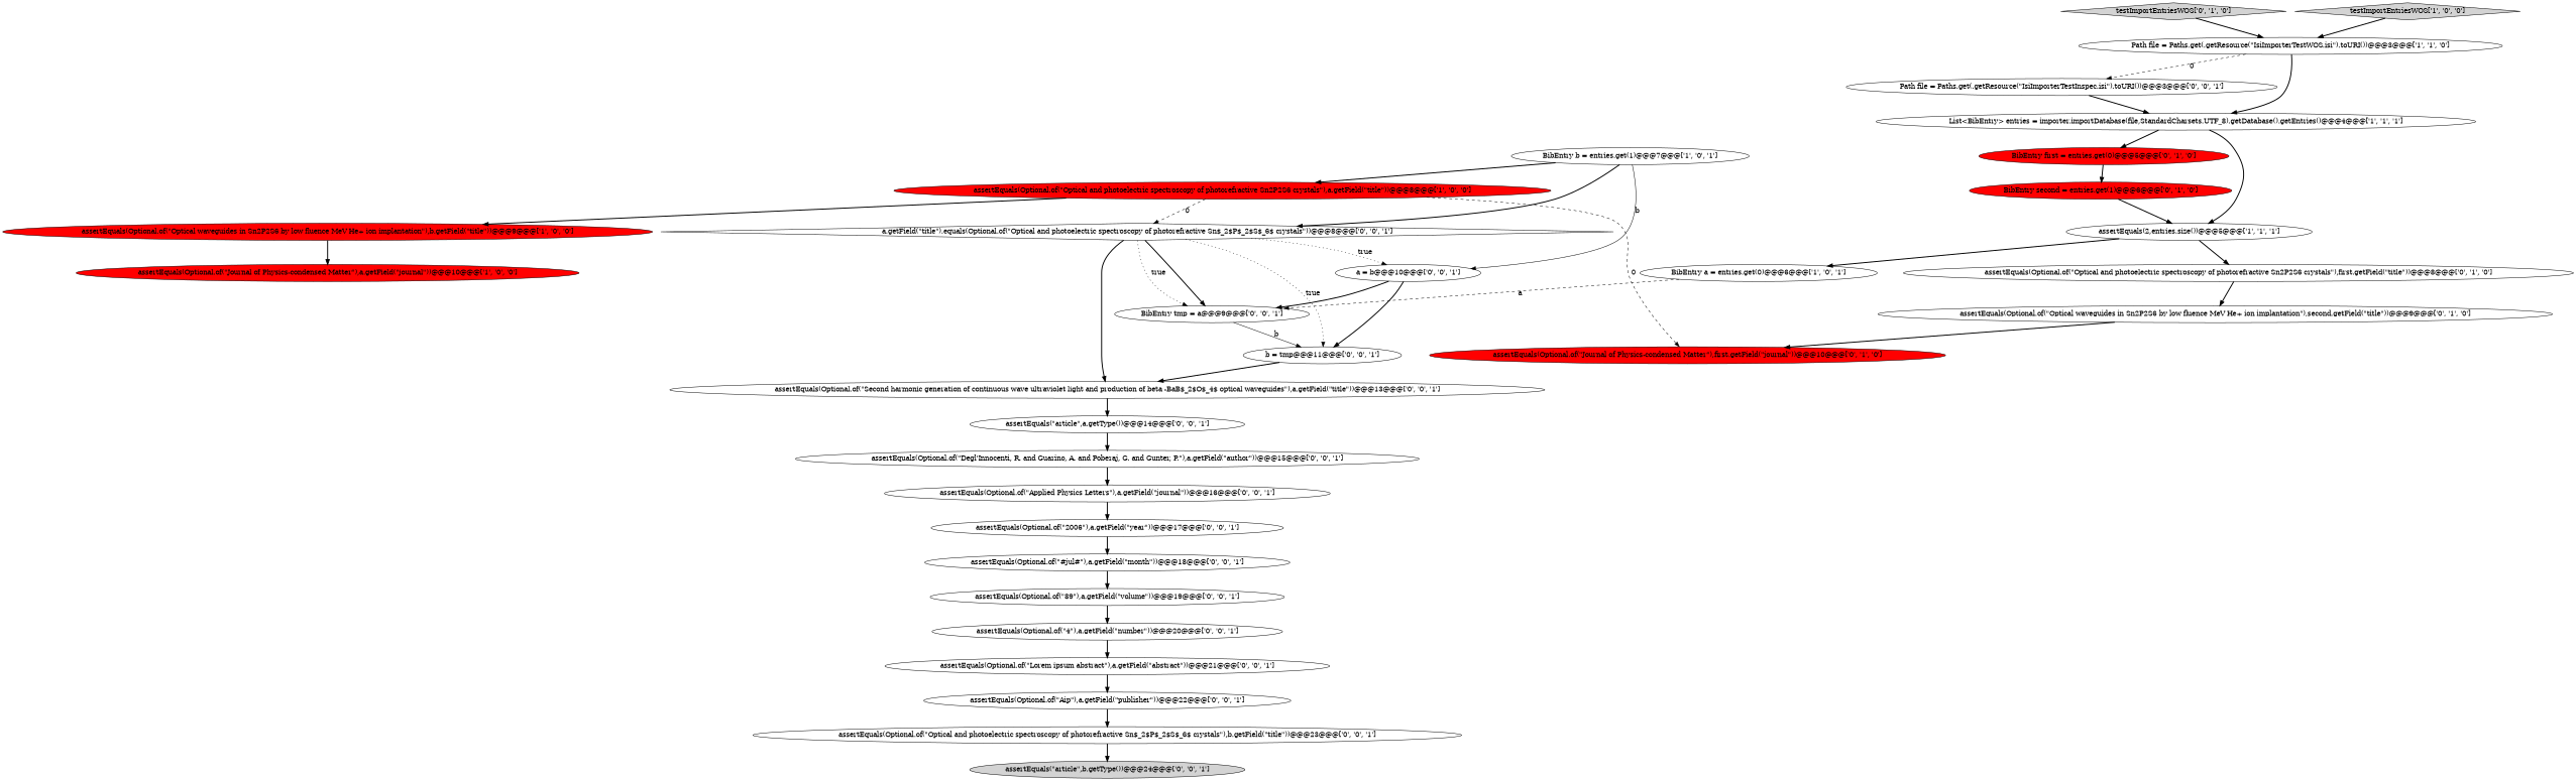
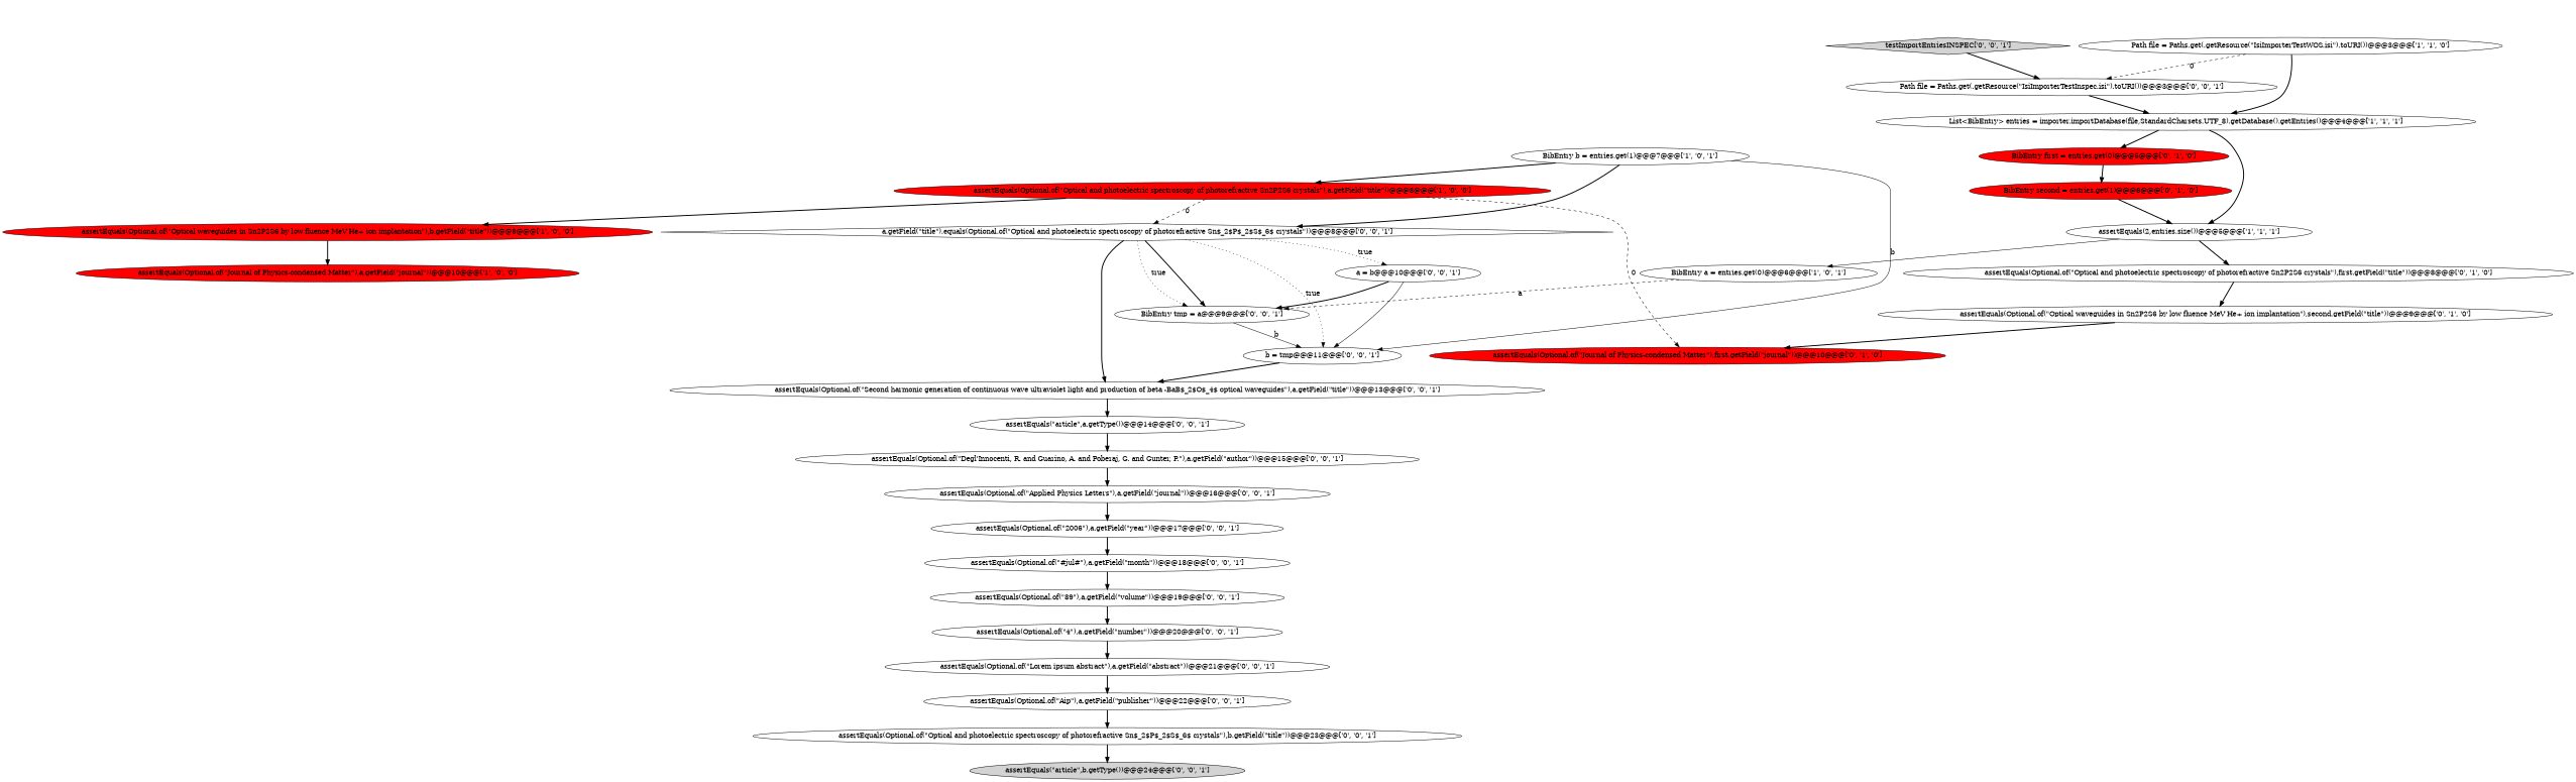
  digraph {
    node [fillcolor=white shape=ellipse style=filled]
    edge [style=bold]
    n1 [label="assertEquals(Optional.of(\"Lorem ipsum abstract\"),a.getField(\"abstract\"))@@@21@@@['0', '0', '1']"]
    n2 [label="assertEquals(Optional.of(\"Aip\"),a.getField(\"publisher\"))@@@22@@@['0', '0', '1']"]
    n3 [label="assertEquals(Optional.of(\"Optical and photoelectric spectroscopy of photorefractive Sn$_2$P$_2$S$_6$ crystals\"),b.getField(\"title\"))@@@23@@@['0', '0', '1']"]
+   n4 [fillcolor=lightgray label="testImportEntriesINSPEC['0', '0', '1']" shape=diamond]
    n5 [label="Path file = Paths.get(.getResource(\"IsiImporterTestInspec.isi\").toURI())@@@3@@@['0', '0', '1']"]
    n6 [label="List<BibEntry> entries = importer.importDatabase(file,StandardCharsets.UTF_8).getDatabase().getEntries()@@@4@@@['1', '1', '1']"]
    n7 [label="a.getField(\"title\").equals(Optional.of(\"Optical and photoelectric spectroscopy of photorefractive Sn$_2$P$_2$S$_6$ crystals\"))@@@8@@@['0', '0', '1']" shape=diamond]
    n8 [label="BibEntry tmp = a@@@9@@@['0', '0', '1']"]
    n9 [label="a = b@@@10@@@['0', '0', '1']"]
    n10 [label="b = tmp@@@11@@@['0', '0', '1']"]
    n11 [label="assertEquals(Optional.of(\"Second harmonic generation of continuous wave ultraviolet light and production of beta -BaB$_2$O$_4$ optical waveguides\"),a.getField(\"title\"))@@@13@@@['0', '0', '1']"]
    n12 [label="assertEquals(\"article\",a.getType())@@@14@@@['0', '0', '1']"]
    n13 [fillcolor=red label="assertEquals(Optional.of(\"Optical waveguides in Sn2P2S6 by low fluence MeV He+ ion implantation\"),b.getField(\"title\"))@@@9@@@['1', '0', '0']"]
    n14 [fillcolor=red label="assertEquals(Optional.of(\"Journal of Physics-condensed Matter\"),a.getField(\"journal\"))@@@10@@@['1', '0', '0']"]
    n15 [fillcolor=red label="assertEquals(Optional.of(\"Journal of Physics-condensed Matter\"),first.getField(\"journal\"))@@@10@@@['0', '1', '0']"]
    n16 [fillcolor=red label="BibEntry first = entries.get(0)@@@5@@@['0', '1', '0']"]
    n17 [label="assertEquals(2,entries.size())@@@5@@@['1', '1', '1']"]
-   n18 [fillcolor=lightgray label="testImportEntriesWOS['0', '1', '0']" shape=diamond]
    n19 [label="Path file = Paths.get(.getResource(\"IsiImporterTestWOS.isi\").toURI())@@@3@@@['1', '1', '0']"]
    n20 [label="assertEquals(Optional.of(\"89\"),a.getField(\"volume\"))@@@19@@@['0', '0', '1']"]
    n21 [label="assertEquals(Optional.of(\"4\"),a.getField(\"number\"))@@@20@@@['0', '0', '1']"]
    n22 [label="assertEquals(Optional.of(\"Optical and photoelectric spectroscopy of photorefractive Sn2P2S6 crystals\"),first.getField(\"title\"))@@@8@@@['0', '1', '0']"]
    n23 [label="assertEquals(Optional.of(\"Optical waveguides in Sn2P2S6 by low fluence MeV He+ ion implantation\"),second.getField(\"title\"))@@@9@@@['0', '1', '0']"]
    n24 [label="assertEquals(Optional.of(\"2006\"),a.getField(\"year\"))@@@17@@@['0', '0', '1']"]
    n25 [label="assertEquals(Optional.of(\"#jul#\"),a.getField(\"month\"))@@@18@@@['0', '0', '1']"]
    n26 [fillcolor=red label="BibEntry second = entries.get(1)@@@6@@@['0', '1', '0']"]
    n27 [label="BibEntry a = entries.get(0)@@@6@@@['1', '0', '1']"]
    n28 [label="BibEntry b = entries.get(1)@@@7@@@['1', '0', '1']"]
    n29 [fillcolor=red label="assertEquals(Optional.of(\"Optical and photoelectric spectroscopy of photorefractive Sn2P2S6 crystals\"),a.getField(\"title\"))@@@8@@@['1', '0', '0']"]
    n30 [label="assertEquals(Optional.of(\"Applied Physics Letters\"),a.getField(\"journal\"))@@@16@@@['0', '0', '1']"]
    n31 [fillcolor=lightgray label="assertEquals(\"article\",b.getType())@@@24@@@['0', '0', '1']"]
    n32 [label="assertEquals(Optional.of(\"Degl'Innocenti, R. and Guarino, A. and Poberaj, G. and Gunter, P.\"),a.getField(\"author\"))@@@15@@@['0', '0', '1']"]
-   n33 [fillcolor=lightgray label="testImportEntriesWOS['1', '0', '0']" shape=diamond]
    n1 -> n2
    n2 -> n3
    n3 -> n31
+   n4 -> n5
    n5 -> n6
    n6 -> n16
    n6 -> n17
    n7 -> n8
    n7 -> n8 [label=true style=dotted]
    n7 -> n9 [label=true style=dotted]
    n7 -> n10 [label=true style=dotted]
    n7 -> n11
    n8 -> n10 [label=b style=solid]
    n9 -> n8
-   n9 -> n10
+   n9 -> n10 [style=solid]
    n10 -> n11
    n11 -> n12
    n12 -> n32
    n13 -> n14
    n16 -> n26
    n17 -> n22
-   n17 -> n27
-   n18 -> n19
+   n17 -> n27 [style=solid]
    n19 -> n5 [label=0 style=dashed]
    n19 -> n6
    n20 -> n21
    n21 -> n1
    n22 -> n23
    n23 -> n15
    n24 -> n25
    n25 -> n20
    n26 -> n17
    n27 -> n8 [label=a style=dashed]
    n28 -> n7
-   n28 -> n9 [label=b style=solid]
+   n28 -> n10 [label=b style=solid]
    n28 -> n29
    n29 -> n7 [label=0 style=dashed]
    n29 -> n13
    n29 -> n15 [label=0 style=dashed]
    n30 -> n24
    n32 -> n30
-   n33 -> n19
  }
